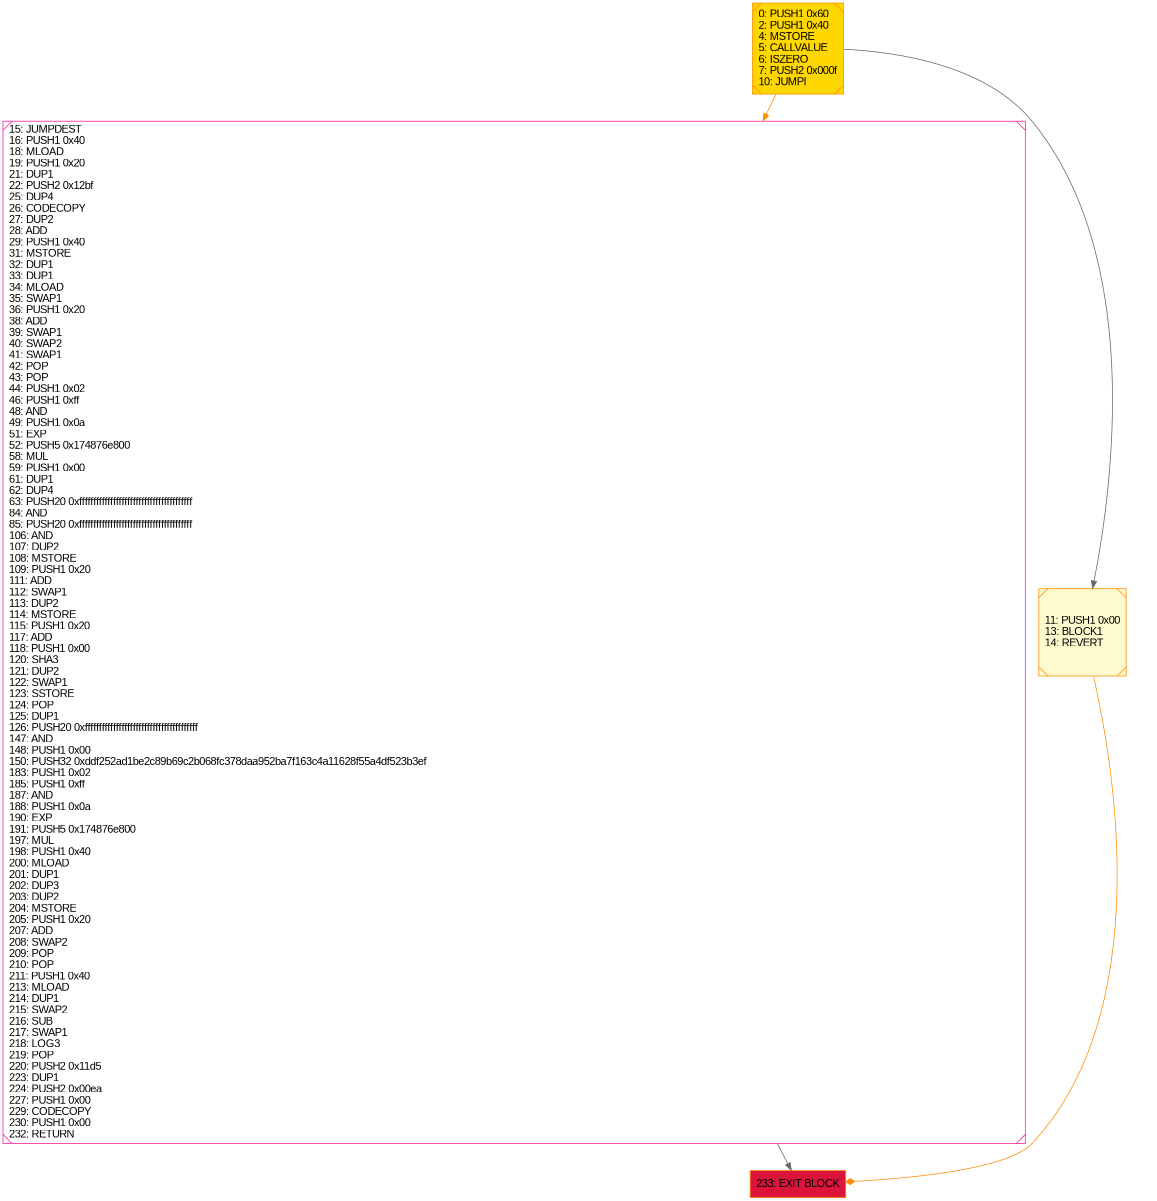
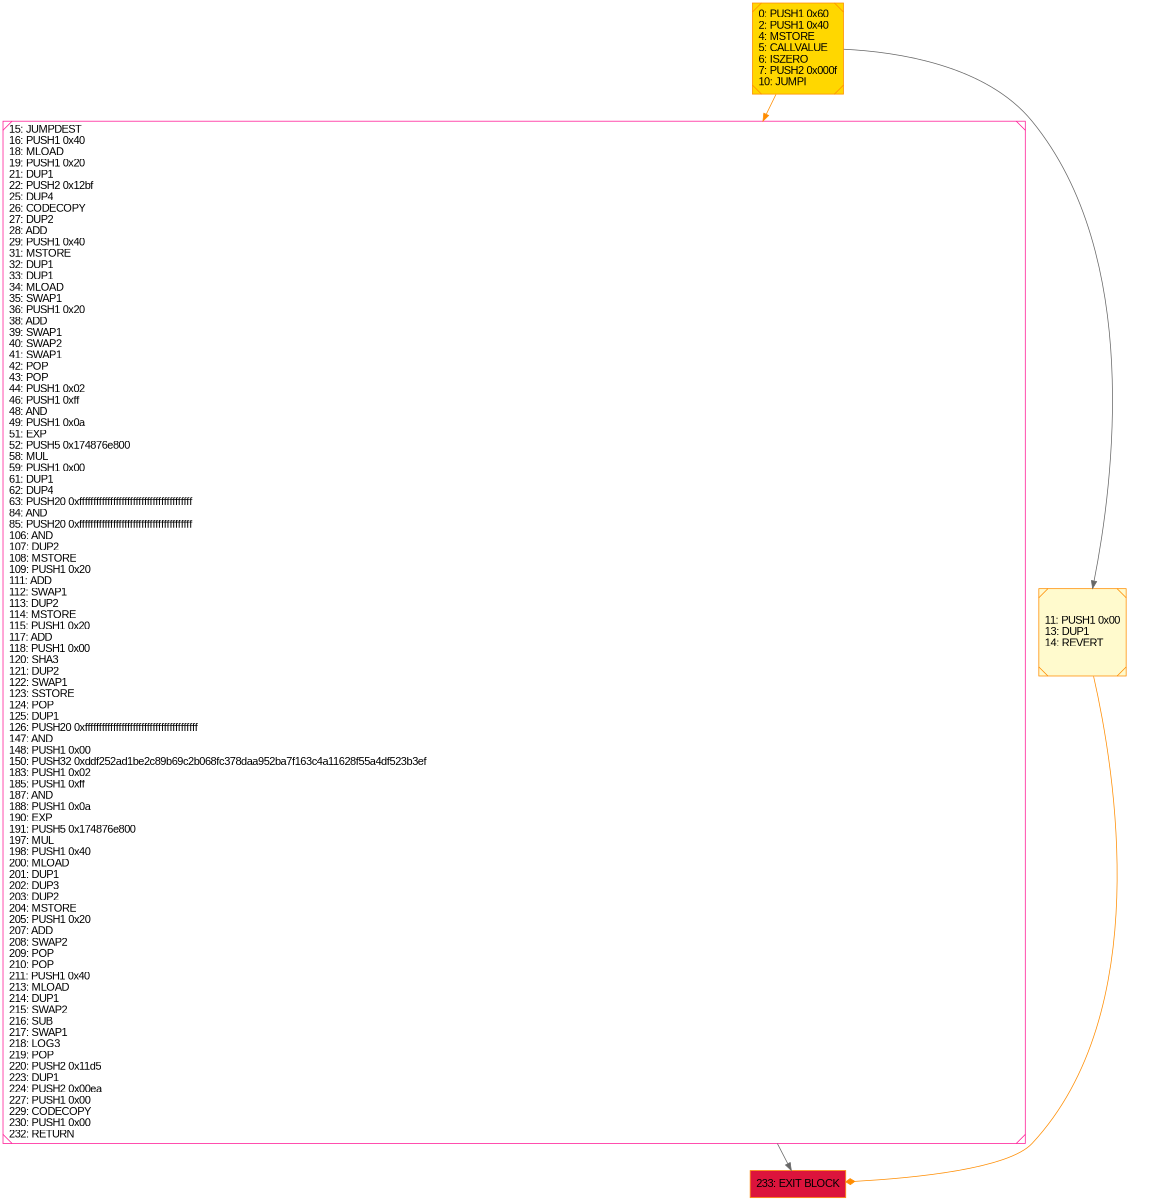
  digraph {
    rankdir=UD
    node [color=darkorange fontcolor=black fontname=arial shape=Msquare style=filled]
    edge [color=gray40 arrowhead=normal]
    n1 [color=deeppink fillcolor=white label="15: JUMPDEST\l16: PUSH1 0x40\l18: MLOAD\l19: PUSH1 0x20\l21: DUP1\l22: PUSH2 0x12bf\l25: DUP4\l26: CODECOPY\l27: DUP2\l28: ADD\l29: PUSH1 0x40\l31: MSTORE\l32: DUP1\l33: DUP1\l34: MLOAD\l35: SWAP1\l36: PUSH1 0x20\l38: ADD\l39: SWAP1\l40: SWAP2\l41: SWAP1\l42: POP\l43: POP\l44: PUSH1 0x02\l46: PUSH1 0xff\l48: AND\l49: PUSH1 0x0a\l51: EXP\l52: PUSH5 0x174876e800\l58: MUL\l59: PUSH1 0x00\l61: DUP1\l62: DUP4\l63: PUSH20 0xffffffffffffffffffffffffffffffffffffffff\l84: AND\l85: PUSH20 0xffffffffffffffffffffffffffffffffffffffff\l106: AND\l107: DUP2\l108: MSTORE\l109: PUSH1 0x20\l111: ADD\l112: SWAP1\l113: DUP2\l114: MSTORE\l115: PUSH1 0x20\l117: ADD\l118: PUSH1 0x00\l120: SHA3\l121: DUP2\l122: SWAP1\l123: SSTORE\l124: POP\l125: DUP1\l126: PUSH20 0xffffffffffffffffffffffffffffffffffffffff\l147: AND\l148: PUSH1 0x00\l150: PUSH32 0xddf252ad1be2c89b69c2b068fc378daa952ba7f163c4a11628f55a4df523b3ef\l183: PUSH1 0x02\l185: PUSH1 0xff\l187: AND\l188: PUSH1 0x0a\l190: EXP\l191: PUSH5 0x174876e800\l197: MUL\l198: PUSH1 0x40\l200: MLOAD\l201: DUP1\l202: DUP3\l203: DUP2\l204: MSTORE\l205: PUSH1 0x20\l207: ADD\l208: SWAP2\l209: POP\l210: POP\l211: PUSH1 0x40\l213: MLOAD\l214: DUP1\l215: SWAP2\l216: SUB\l217: SWAP1\l218: LOG3\l219: POP\l220: PUSH2 0x11d5\l223: DUP1\l224: PUSH2 0x00ea\l227: PUSH1 0x00\l229: CODECOPY\l230: PUSH1 0x00\l232: RETURN\l"]
    n2 [fillcolor=crimson label="233: EXIT BLOCK\l" shape=box]
    n3 [fillcolor=gold label="0: PUSH1 0x60\l2: PUSH1 0x40\l4: MSTORE\l5: CALLVALUE\l6: ISZERO\l7: PUSH2 0x000f\l10: JUMPI\l"]
-   n4 [fillcolor=lemonchiffon label="11: PUSH1 0x00\l13: BLOCK1\l14: REVERT\l"]
+   n4 [fillcolor=lemonchiffon label="11: PUSH1 0x00\l13: DUP1\l14: REVERT\l"]
    n1 -> n2
    n3 -> n1 [color=darkorange]
    n3 -> n4
    n4 -> n2 [color=darkorange arrowhead=diamond]
  }
